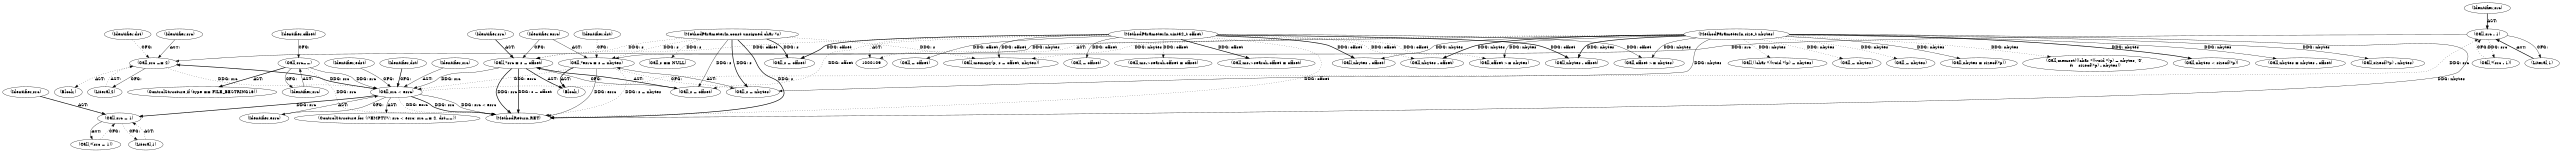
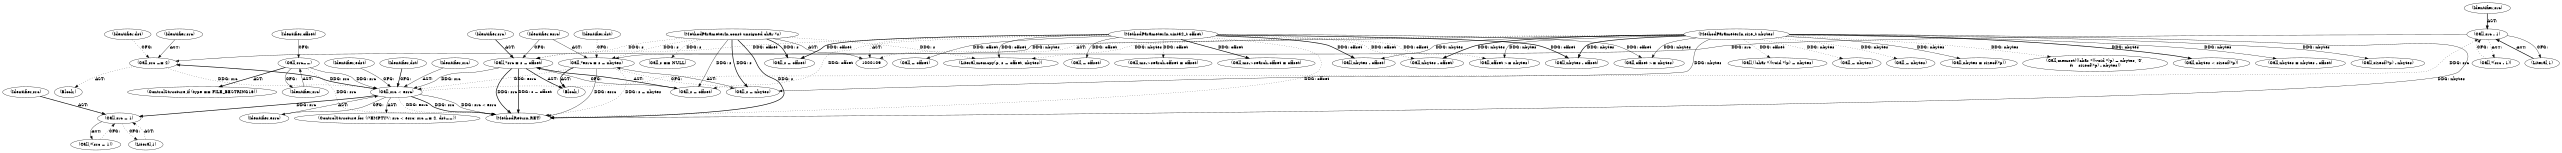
  digraph {
    edge [style=solid]
    n1 [label="(Call,src - 1)"]
    n2 [label="(Call,src += 2)"]
    n3 [label="(Call,*(src - 1))"]
    n4 [label="(Literal,1)"]
    n5 [label="(Call,src < esrc)"]
    n6 [label="(Block,)"]
-   n7 [label="(Literal,2)"]
    n8 [label="(Call,src + 1)"]
    n9 [label="(MethodReturn,RET)"]
    n10 [label="(Identifier,esrc)"]
    n11 [label="(ControlStructure,for (/*EMPTY*/; src < esrc; src += 2, dst++))"]
    n12 [label="(Call,*(src + 1))"]
    n13 [label="(Literal,1)"]
    n14 [label="(Call,src++)"]
    n15 [label="(ControlStructure,if (type == FILE_BESTRING16))"]
    n16 [label="(Identifier,src)"]
    n17 [label="(Call,*src = s + offset)"]
    n18 [label="(Call,s + offset)"]
    n19 [label="(Block,)"]
    n20 [label="(MethodParameterIn,const unsigned char *s)"]
    n21 [label="(Call,*esrc = s + nbytes)"]
-   n22 [label="(Call,memcpy(p, s + offset, nbytes))"]
+   n22 [label="(Literal,memcpy(p, s + offset, nbytes))"]
    n23 [label="(Call,s == NULL)"]
    n24 [label="(Call,s + nbytes)"]
    n25 [label="(Call,s + offset)"]
    1000109
    n27 [label="(MethodParameterIn,uint32_t offset)"]
    n28 [label="(Call,nbytes - offset)"]
    n29 [label="(Call,nbytes - offset)"]
    n30 [label="(Call,+ offset)"]
    n31 [label="(Call,offset >= nbytes)"]
    n32 [label="(Call,nbytes - offset)"]
    n33 [label="(Call,ms->search.offset = offset)"]
    n34 [label="(Call,ms->search.offset = offset)"]
    n35 [label="(Call,offset >= nbytes)"]
    n36 [label="(Call,+ offset)"]
    n37 [label="(MethodParameterIn,size_t nbytes)"]
    n38 [label="(Call,+ nbytes)"]
    n39 [label="(Call,+ nbytes)"]
    n40 [label="(Call,nbytes = sizeof(*p))"]
    n41 [label="(Call,memset(((char *)(void *)p) + nbytes, '\0',\n\t\t    sizeof(*p) - nbytes))"]
    n42 [label="(Call,nbytes < sizeof(*p))"]
    n43 [label="(Call,nbytes = nbytes - offset)"]
    n44 [label="(Call,sizeof(*p) - nbytes)"]
    n45 [label="(Call,((char *)(void *)p) + nbytes)"]
    n46 [label="(Identifier,dst)"]
    n47 [label="(Identifier,src)"]
    n48 [label="(Identifier,src)"]
    n49 [label="(Identifier,src)"]
    n50 [label="(Identifier,src)"]
    n51 [label="(Identifier,dst)"]
    n52 [label="(Identifier,esrc)"]
    n53 [label="(Identifier,offset)"]
    n54 [label="(Identifier,dst)"]
    n55 [label="(Identifier,edst)"]
    n56 [label="(Identifier,src)"]
    n1 -> n2 [label="DDG: src"]
-   n1 -> n3 [label="DDG: src" style=dotted]
+   n1 -> n3 [label="AST: " style=dotted]
    n1 -> n4 [label="CFG: "]
    n2 -> n5 [label="DDG: src" style=dotted]
    n2 -> n6 [label="AST: " style=dotted]
-   n2 -> n7 [label="CFG: "]
    n3 -> n1 [label="CFG: " style=dotted]
    n4 -> n1 [label="AST: " style=bold]
    n5 -> n1 [label="DDG: src" style=dotted]
    n5 -> n2 [label="DDG: src" style=bold]
    n5 -> n8 [label="DDG: src" style=bold]
    n5 -> n9 [label="DDG: esrc" style=dotted]
    n5 -> n9 [label="DDG: src" style=bold]
    n5 -> n9 [label="DDG: src < esrc"]
    n5 -> n10 [label="CFG: "]
    n5 -> n11 [label="AST: "]
-   n7 -> n2 [label="AST: " style=dotted]
    n8 -> n12 [label="AST: "]
    n8 -> n13 [label="CFG: " style=dotted]
    n10 -> n5 [label="AST: "]
    n12 -> n8 [label="CFG: " style=dotted]
    n13 -> n8 [label="AST: " style=dotted]
    n14 -> n5 [label="DDG: src"]
    n14 -> n9 [label="DDG: src" style=dotted]
    n14 -> n15 [label="AST: " style=bold]
    n14 -> n16 [label="CFG: "]
    n16 -> n14 [label="AST: "]
    n17 -> n5 [label="DDG: src"]
    n17 -> n9 [label="DDG: s + offset" style=bold]
    n17 -> n9 [label="DDG: src" style=bold]
    n17 -> n18 [label="CFG: "]
    n17 -> n19 [label="AST: " style=bold]
    n18 -> n17 [label="AST: " style=bold]
    n20 -> n9 [label="DDG: s" style=bold]
    n20 -> n17 [label="DDG: s" style=dotted]
    n20 -> n18 [label="DDG: s"]
    n20 -> n21 [label="DDG: s" style=dotted]
    n20 -> n22 [label="DDG: s" style=dotted]
    n20 -> n23 [label="DDG: s" style=dotted]
    n20 -> n24 [label="DDG: s" style=bold]
    n20 -> n25 [label="DDG: s" style=bold]
+   n20 -> 1000109 [label="AST: "]
    n21 -> n5 [label="DDG: esrc" style=dotted]
    n21 -> n9 [label="DDG: esrc"]
    n21 -> n9 [label="DDG: s + nbytes" style=dotted]
    n21 -> n19 [label="AST: " style=bold]
    n21 -> n24 [label="CFG: " style=dotted]
    n24 -> n21 [label="AST: "]
    n27 -> n9 [label="DDG: offset" style=dotted]
    n27 -> n17 [label="DDG: offset" style=dotted]
    n27 -> n18 [label="DDG: offset" style=dotted]
    n27 -> n22 [label="DDG: offset"]
    n27 -> n25 [label="DDG: offset" style=bold]
    n27 -> 1000109 [label="AST: " style=dotted]
    n27 -> n28 [label="DDG: offset" style=bold]
    n27 -> n29 [label="DDG: offset" style=dotted]
    n27 -> n30 [label="DDG: offset"]
    n27 -> n31 [label="DDG: offset" style=dotted]
    n27 -> n32 [label="DDG: offset" style=bold]
    n27 -> n33 [label="DDG: offset" style=dotted]
    n27 -> n34 [label="DDG: offset" style=bold]
    n27 -> n35 [label="DDG: offset"]
    n27 -> n36 [label="DDG: offset"]
    n37 -> n9 [label="DDG: nbytes"]
    n37 -> n21 [label="DDG: nbytes"]
    n37 -> n22 [label="DDG: nbytes" style=dotted]
    n37 -> n24 [label="DDG: nbytes"]
    n37 -> 1000109 [label="AST: " style=dotted]
    n37 -> n28 [label="DDG: nbytes"]
    n37 -> n29 [label="DDG: nbytes" style=bold]
    n37 -> n31 [label="DDG: nbytes"]
    n37 -> n32 [label="DDG: nbytes" style=bold]
    n37 -> n35 [label="DDG: nbytes"]
    n37 -> n38 [label="DDG: nbytes" style=dotted]
    n37 -> n39 [label="DDG: nbytes" style=dotted]
    n37 -> n40 [label="DDG: nbytes"]
    n37 -> n41 [label="DDG: nbytes" style=dotted]
    n37 -> n42 [label="DDG: nbytes" style=bold]
    n37 -> n43 [label="DDG: nbytes"]
    n37 -> n44 [label="DDG: nbytes"]
-   n37 -> n45 [label="DDG: nbytes" style=dotted]
+   n37 -> n45 [label="DDG: offset" style=dotted]
    n46 -> n5 [label="CFG: " style=bold]
    n47 -> n8 [label="AST: " style=bold]
    n48 -> n2 [label="AST: "]
    n49 -> n5 [label="AST: "]
    n50 -> n1 [label="AST: " style=bold]
    n51 -> n21 [label="CFG: " style=dotted]
    n52 -> n17 [label="CFG: "]
    n52 -> n21 [label="AST: "]
    n53 -> n14 [label="CFG: "]
    n54 -> n2 [label="CFG: " style=dotted]
    n55 -> n5 [label="CFG: "]
    n56 -> n17 [label="AST: " style=bold]
  }
